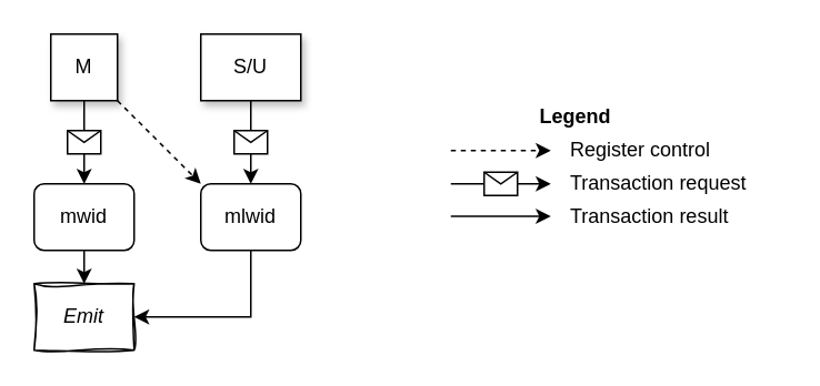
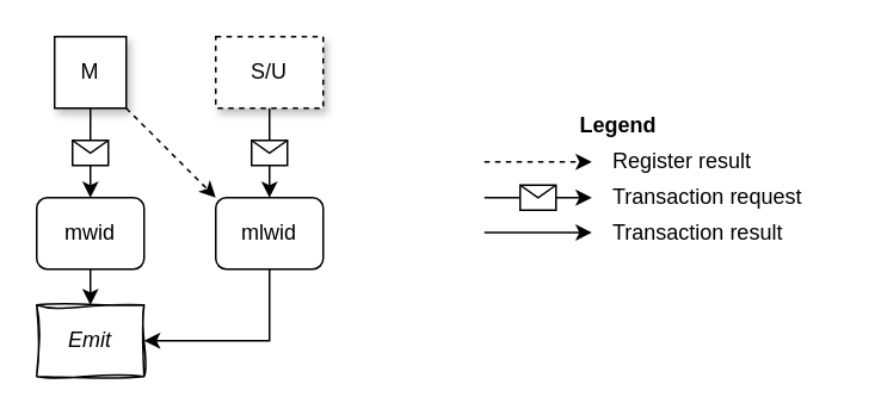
  <mxCell id="0" />
  <mxCell id="1" parent="0" />
  <mxCell id="2" value="M" style="rounded=0;whiteSpace=wrap;html=1;fontSize=12;glass=0;strokeWidth=1;shadow=1;" parent="1" vertex="1"><mxGeometry x="30" y="20" width="40" height="40" as="geometry" /></mxCell>
- <mxCell id="3" value="S/U" style="rounded=0;whiteSpace=wrap;html=1;fontSize=12;glass=0;strokeWidth=1;shadow=1;" parent="1" vertex="1"><mxGeometry x="120" y="20" width="60" height="40" as="geometry" /></mxCell>
+ <mxCell id="3" value="S/U" style="rounded=0;whiteSpace=wrap;html=1;fontSize=12;glass=0;strokeWidth=1;shadow=1;dashed=1;" parent="1" vertex="1"><mxGeometry x="120" y="20" width="60" height="40" as="geometry" /></mxCell>
  <mxCell id="4" value="mwid" style="rounded=1;whiteSpace=wrap;html=1;fontSize=12;glass=0;strokeWidth=1;shadow=0;fillColor=#FFFFFF;fillStyle=solid;" parent="1" vertex="1"><mxGeometry x="20" y="110" width="60" height="40" as="geometry" /></mxCell>
  <mxCell id="5" value="mlwid" style="rounded=1;whiteSpace=wrap;html=1;fontSize=12;glass=0;strokeWidth=1;shadow=0;" parent="1" vertex="1"><mxGeometry x="120" y="110" width="60" height="40" as="geometry" /></mxCell>
  <mxCell id="6" value="Emit" style="rounded=0;whiteSpace=wrap;html=1;fontSize=12;glass=0;strokeWidth=1;shadow=0;sketch=1;curveFitting=1;jiggle=2;fontStyle=2" parent="1" vertex="1"><mxGeometry x="20" y="170" width="60" height="40" as="geometry" /></mxCell>
  <mxCell id="7" value="" style="endArrow=classic;html=1;rounded=0;exitX=0.5;exitY=1;exitDx=0;exitDy=0;entryX=0.5;entryY=0;entryDx=0;entryDy=0;" parent="1" source="2" target="4" edge="1"><mxGeometry relative="1" as="geometry"><mxPoint x="50" y="60" as="sourcePoint" /><mxPoint x="150" y="70" as="targetPoint" /></mxGeometry></mxCell>
  <mxCell id="8" value="" style="shape=message;html=1;outlineConnect=0;" parent="7" vertex="1"><mxGeometry width="20" height="14" relative="1" as="geometry"><mxPoint x="-10" y="-7" as="offset" /></mxGeometry></mxCell>
  <mxCell id="9" value="" style="endArrow=classic;html=1;rounded=0;exitX=0.5;exitY=1;exitDx=0;exitDy=0;entryX=0.5;entryY=0;entryDx=0;entryDy=0;" parent="1" source="3" target="5" edge="1"><mxGeometry relative="1" as="geometry"><mxPoint x="60" y="60" as="sourcePoint" /><mxPoint x="60" y="120" as="targetPoint" /></mxGeometry></mxCell>
  <mxCell id="10" value="" style="shape=message;html=1;outlineConnect=0;" parent="9" vertex="1"><mxGeometry width="20" height="14" relative="1" as="geometry"><mxPoint x="-10" y="-7" as="offset" /></mxGeometry></mxCell>
  <mxCell id="11" value="" style="endArrow=classic;html=1;rounded=0;exitX=1;exitY=1;exitDx=0;exitDy=0;entryX=0;entryY=0;entryDx=0;entryDy=0;dashed=1;" parent="1" source="2" target="5" edge="1"><mxGeometry width="50" height="50" relative="1" as="geometry"><mxPoint x="220" y="270" as="sourcePoint" /><mxPoint x="270" y="220" as="targetPoint" /></mxGeometry></mxCell>
  <mxCell id="12" value="" style="endArrow=classic;html=1;rounded=0;dashed=1;" parent="1" edge="1"><mxGeometry width="50" height="50" relative="1" as="geometry"><mxPoint x="270" y="90" as="sourcePoint" /><mxPoint x="330" y="90" as="targetPoint" /></mxGeometry></mxCell>
  <mxCell id="13" value="" style="endArrow=classic;html=1;rounded=0;" parent="1" edge="1"><mxGeometry relative="1" as="geometry"><mxPoint x="270" y="110" as="sourcePoint" /><mxPoint x="330" y="110" as="targetPoint" /></mxGeometry></mxCell>
  <mxCell id="14" value="" style="shape=message;html=1;outlineConnect=0;" parent="13" vertex="1"><mxGeometry width="20" height="14" relative="1" as="geometry"><mxPoint x="-10" y="-7" as="offset" /></mxGeometry></mxCell>
  <mxCell id="15" value="" style="edgeStyle=orthogonalEdgeStyle;rounded=0;orthogonalLoop=1;jettySize=auto;html=1;" parent="1" edge="1"><mxGeometry relative="1" as="geometry"><mxPoint x="270" y="129.5" as="sourcePoint" /><mxPoint x="330" y="129.5" as="targetPoint" /></mxGeometry></mxCell>
- <mxCell id="16" value="Register control" style="text;html=1;align=left;verticalAlign=middle;whiteSpace=wrap;rounded=0;" parent="1" vertex="1"><mxGeometry x="340" y="80" width="130" height="20" as="geometry" /></mxCell>
+ <mxCell id="16" value="Register result" style="text;html=1;align=left;verticalAlign=middle;whiteSpace=wrap;rounded=0;" parent="1" vertex="1"><mxGeometry x="340" y="80" width="130" height="20" as="geometry" /></mxCell>
  <mxCell id="17" value="Transaction request" style="text;html=1;align=left;verticalAlign=middle;whiteSpace=wrap;rounded=0;" parent="1" vertex="1"><mxGeometry x="340" y="100" width="130" height="20" as="geometry" /></mxCell>
  <mxCell id="18" value="Transaction result" style="text;html=1;align=left;verticalAlign=middle;whiteSpace=wrap;rounded=0;" parent="1" vertex="1"><mxGeometry x="340" y="120" width="130" height="20" as="geometry" /></mxCell>
  <mxCell id="19" value="Legend" style="text;html=1;align=center;verticalAlign=middle;whiteSpace=wrap;rounded=0;fontStyle=1" parent="1" vertex="1"><mxGeometry x="270" y="60" width="150" height="20" as="geometry" /></mxCell>
  <mxCell id="20" value="" style="edgeStyle=orthogonalEdgeStyle;rounded=0;orthogonalLoop=1;jettySize=auto;html=1;exitX=0.5;exitY=1;exitDx=0;exitDy=0;entryX=0.5;entryY=0;entryDx=0;entryDy=0;" parent="1" source="4" target="6" edge="1"><mxGeometry relative="1" as="geometry"><mxPoint x="160" y="380" as="sourcePoint" /><mxPoint x="100" y="439" as="targetPoint" /><Array as="points" /></mxGeometry></mxCell>
  <mxCell id="21" value="" style="edgeStyle=orthogonalEdgeStyle;rounded=0;orthogonalLoop=1;jettySize=auto;html=1;exitX=0.5;exitY=1;exitDx=0;exitDy=0;entryX=1;entryY=0.5;entryDx=0;entryDy=0;" parent="1" source="5" target="6" edge="1"><mxGeometry relative="1" as="geometry"><mxPoint x="60" y="160" as="sourcePoint" /><mxPoint x="110" y="210" as="targetPoint" /><Array as="points" /></mxGeometry></mxCell>
